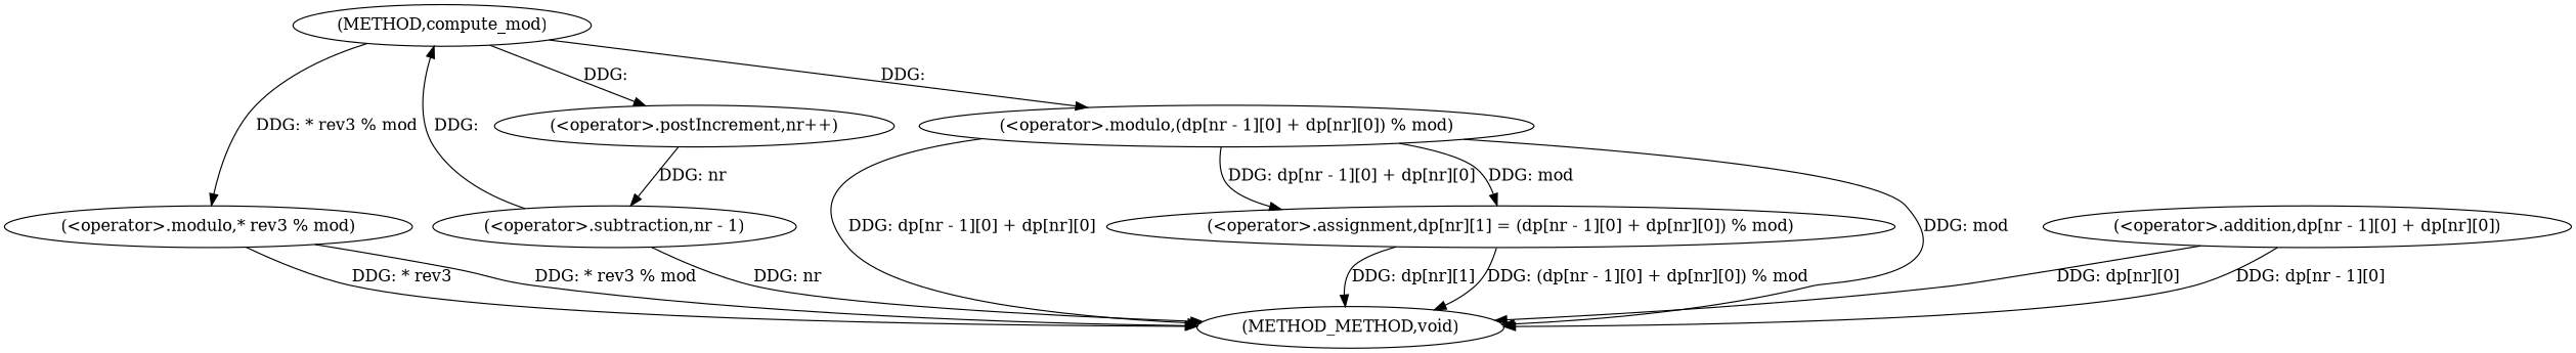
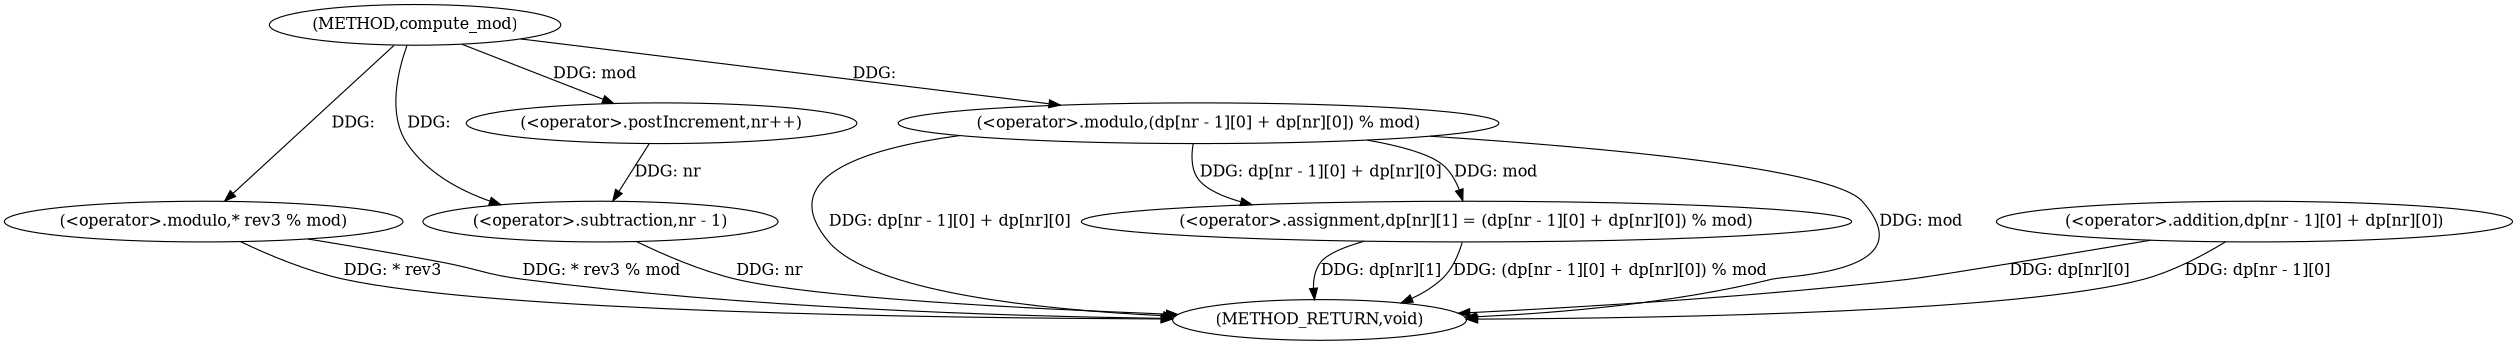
  digraph {
    n1 [label="(METHOD,compute_mod)"]
    n2 [label="(<operator>.postIncrement,nr++)"]
    n3 [label="(<operator>.modulo,* rev3 % mod)"]
    n4 [label="(<operator>.modulo,(dp[nr - 1][0] + dp[nr][0]) % mod)"]
    n5 [label="(<operator>.subtraction,nr - 1)"]
-   n6 [label="(METHOD_METHOD,void)"]
+   n6 [label="(METHOD_RETURN,void)"]
    n7 [label="(<operator>.assignment,dp[nr][1] = (dp[nr - 1][0] + dp[nr][0]) % mod)"]
    n8 [label="(<operator>.addition,dp[nr - 1][0] + dp[nr][0])"]
-   n1 -> n2 [label="DDG: "]
-   n1 -> n3 [label="DDG: * rev3 % mod"]
+   n1 -> n2 [label="DDG: mod"]
+   n1 -> n3 [label="DDG: "]
    n1 -> n4 [label="DDG: "]
-   n5 -> n1 [label="DDG: "]
+   n1 -> n5 [label="DDG: "]
    n2 -> n5 [label="DDG: nr"]
    n3 -> n6 [label="DDG: * rev3"]
    n3 -> n6 [label="DDG: * rev3 % mod"]
    n4 -> n6 [label="DDG: dp[nr - 1][0] + dp[nr][0]"]
    n4 -> n6 [label="DDG: mod"]
    n4 -> n7 [label="DDG: dp[nr - 1][0] + dp[nr][0]"]
    n4 -> n7 [label="DDG: mod"]
    n5 -> n6 [label="DDG: nr"]
    n7 -> n6 [label="DDG: dp[nr][1]"]
    n7 -> n6 [label="DDG: (dp[nr - 1][0] + dp[nr][0]) % mod"]
    n8 -> n6 [label="DDG: dp[nr - 1][0]"]
    n8 -> n6 [label="DDG: dp[nr][0]"]
  }
